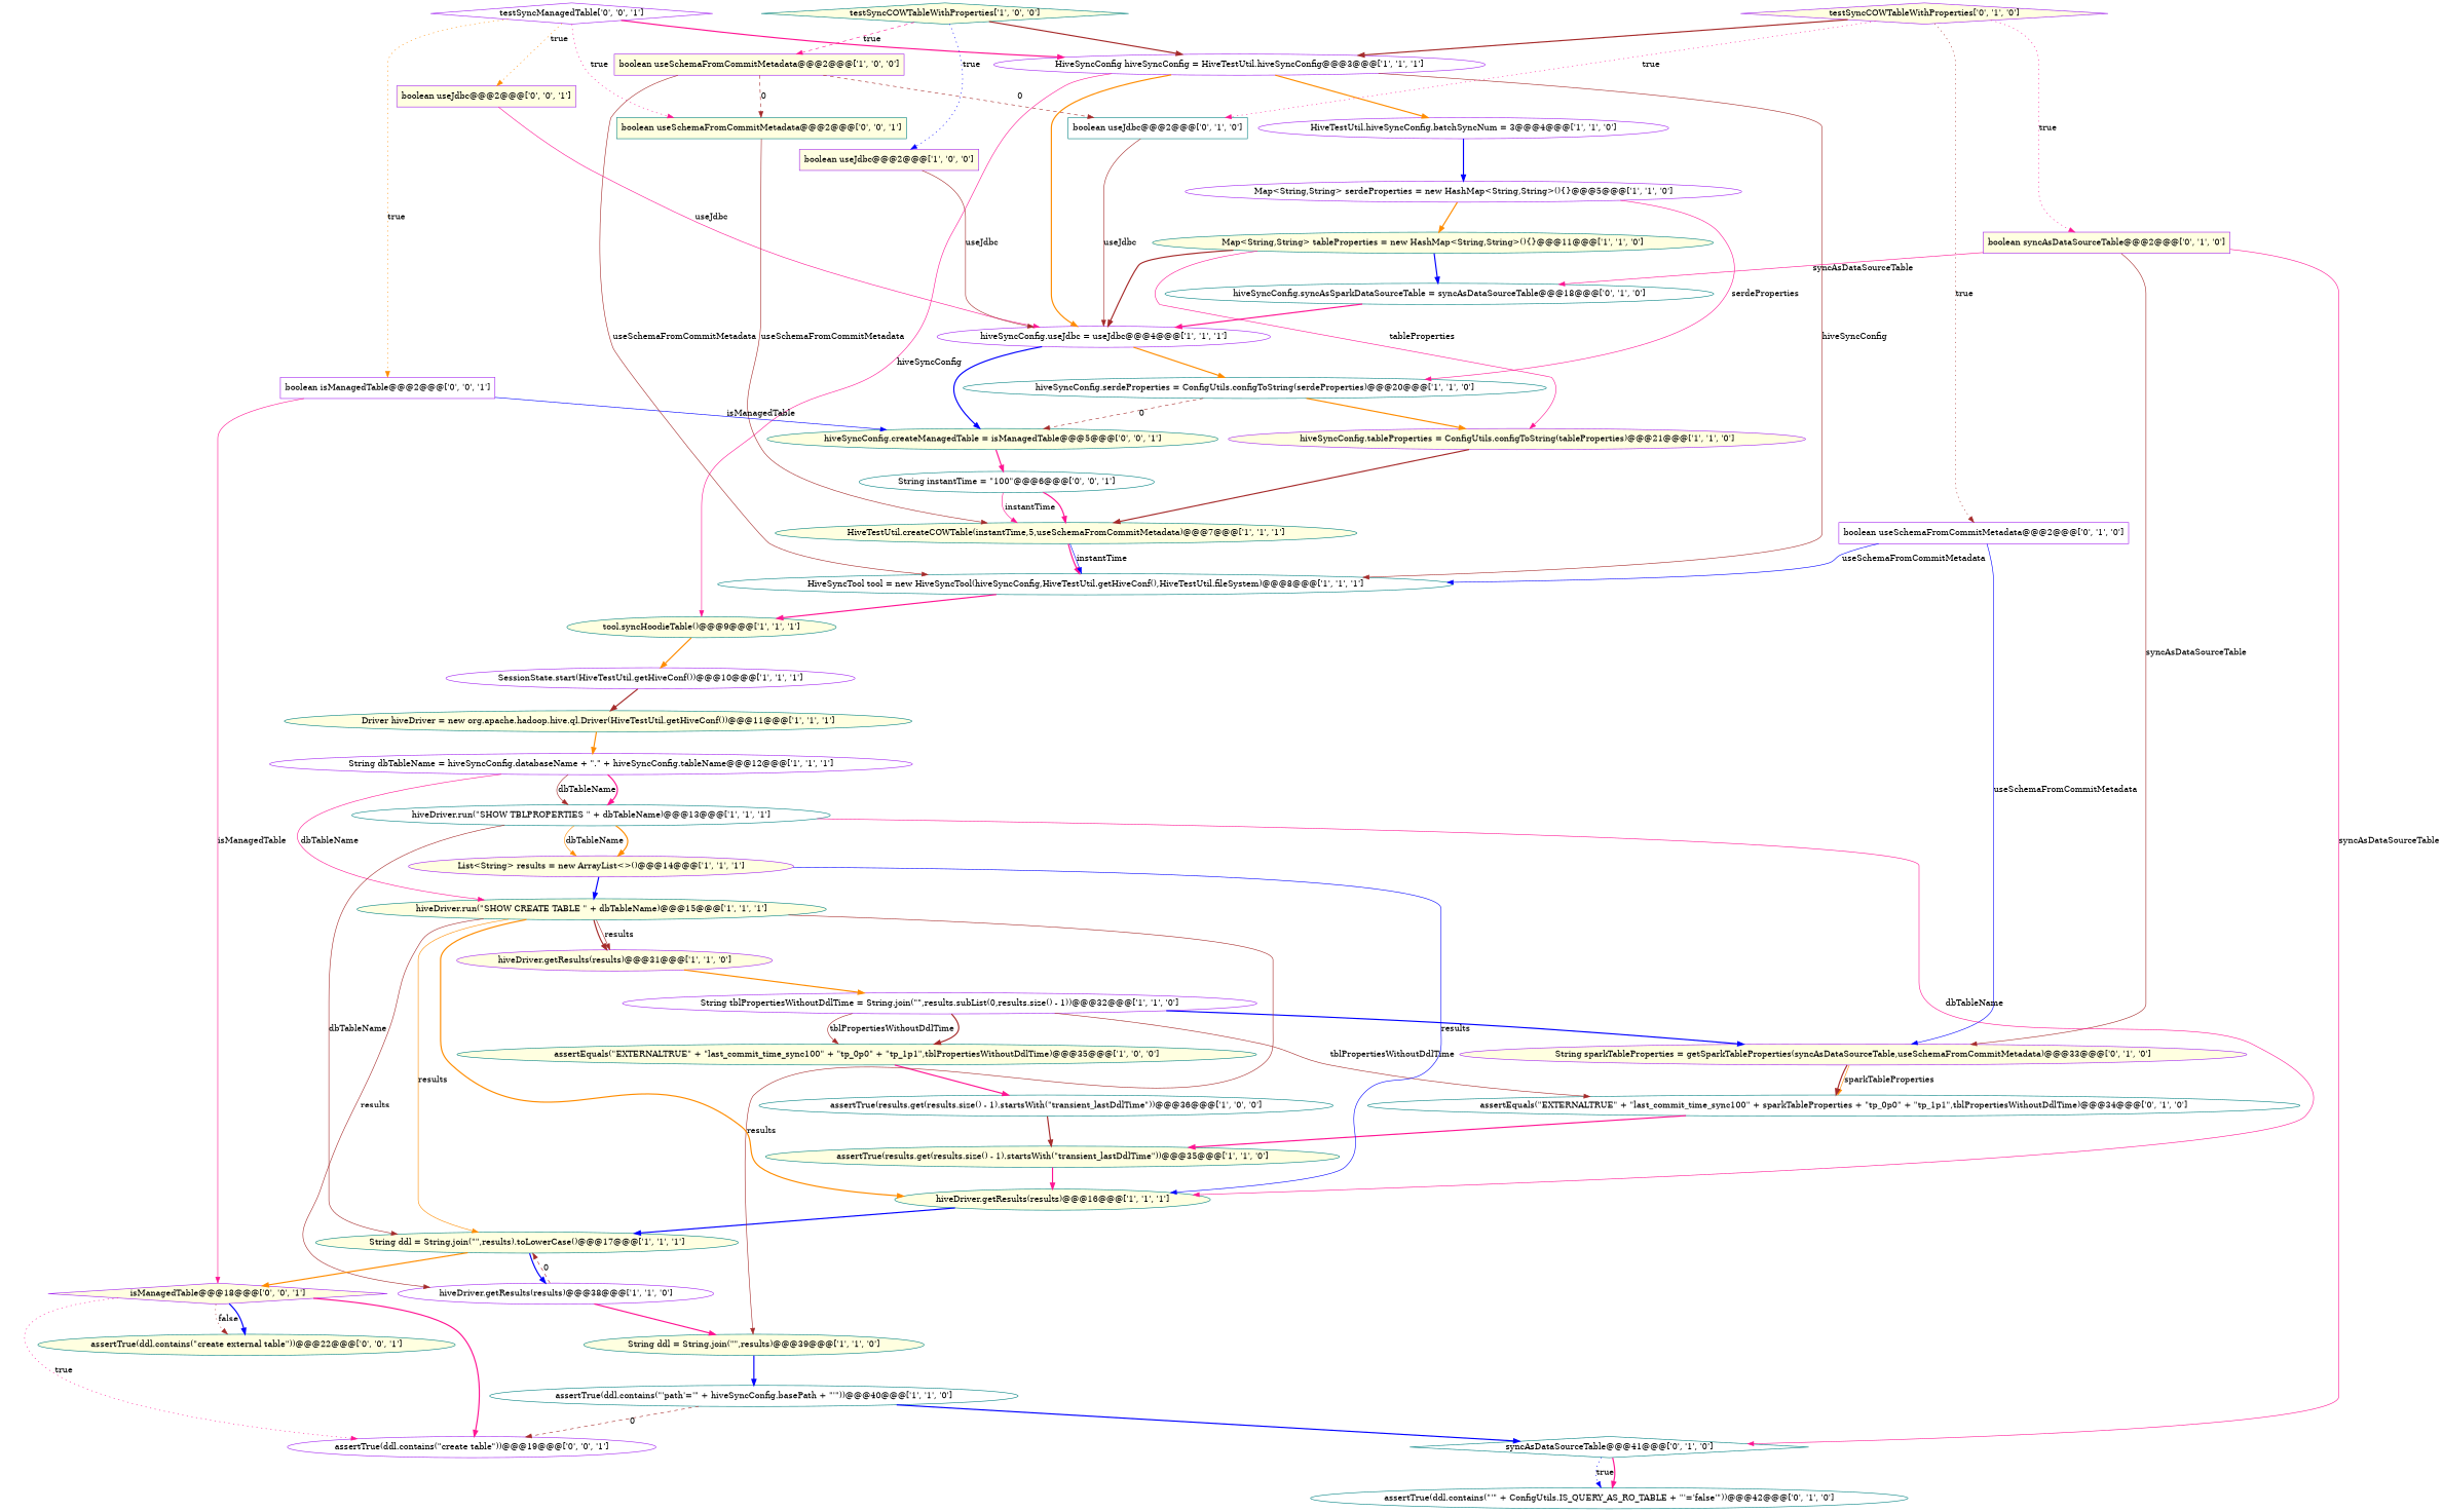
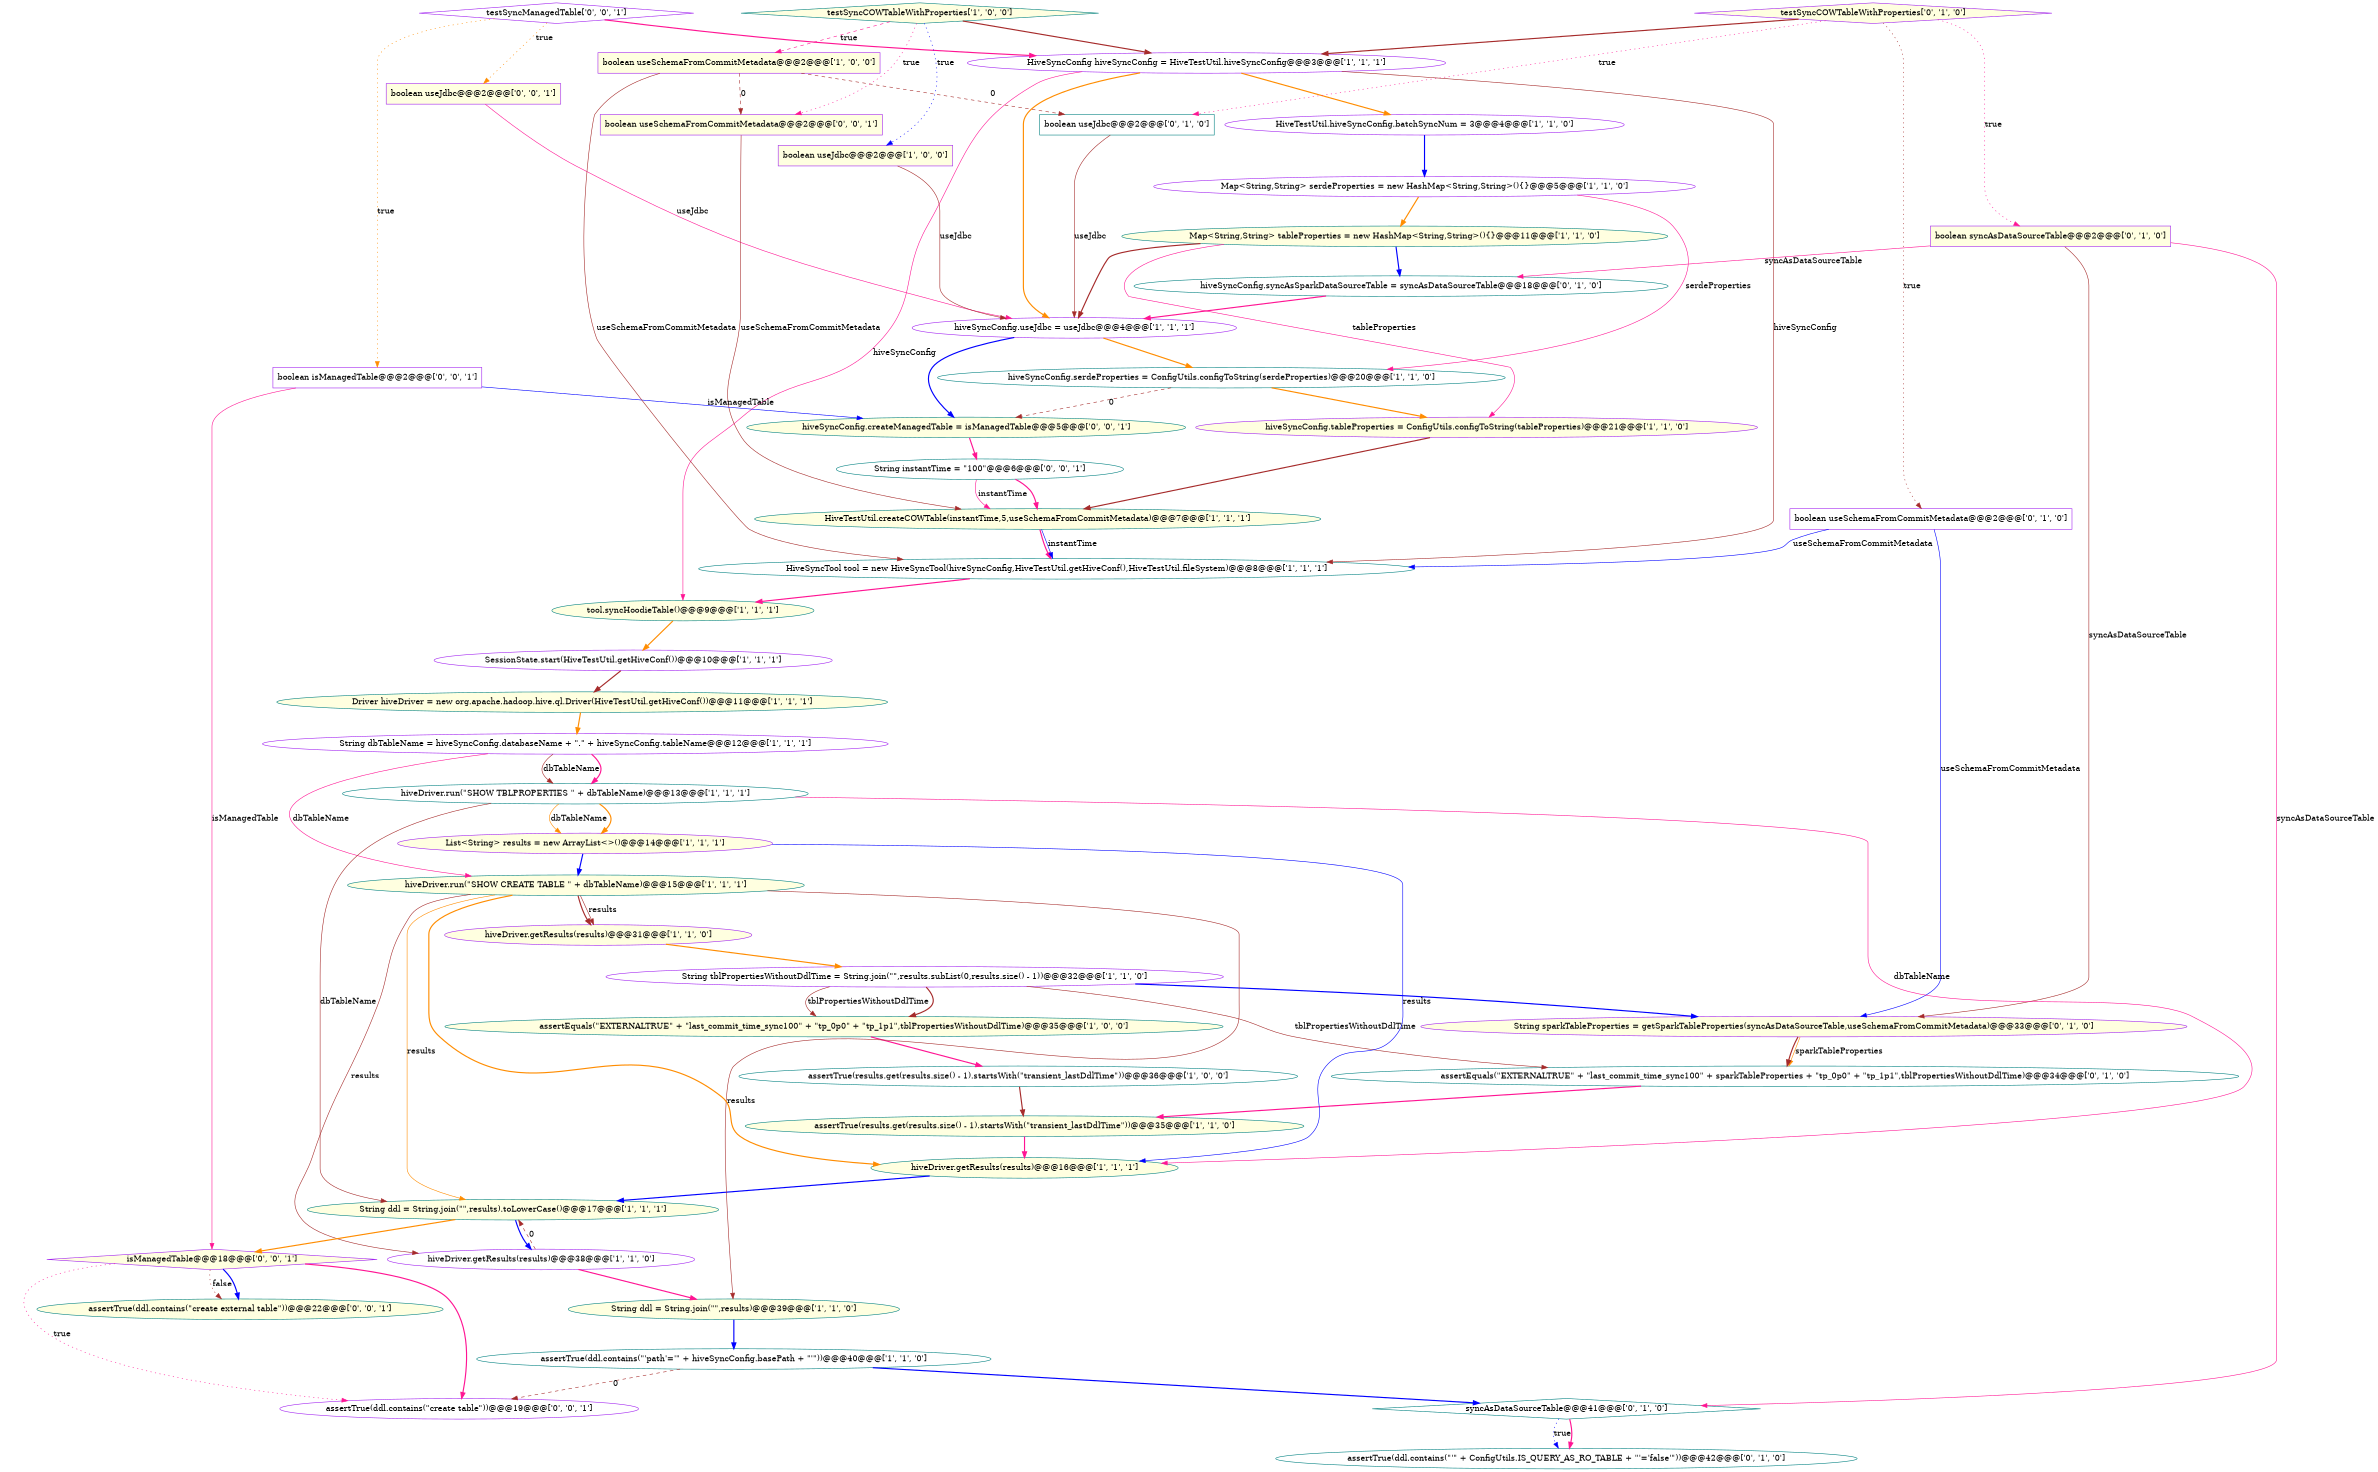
  digraph {
    node [color=teal fillcolor=lightyellow shape=ellipse style=filled]
    edge [color=brown style=bold]
    n1 [color=purple label="boolean useJdbc@@@2@@@['0', '0', '1']" shape=box]
    n2 [color=purple fillcolor=white label="hiveSyncConfig.useJdbc = useJdbc@@@4@@@['1', '1', '1']"]
    n3 [label="hiveSyncConfig.createManagedTable = isManagedTable@@@5@@@['0', '0', '1']"]
    n4 [fillcolor=white label="hiveSyncConfig.serdeProperties = ConfigUtils.configToString(serdeProperties)@@@20@@@['1', '1', '0']"]
    n5 [color=purple fillcolor=white label="HiveSyncConfig hiveSyncConfig = HiveTestUtil.hiveSyncConfig@@@3@@@['1', '1', '1']"]
    n6 [fillcolor=white label="HiveSyncTool tool = new HiveSyncTool(hiveSyncConfig,HiveTestUtil.getHiveConf(),HiveTestUtil.fileSystem)@@@8@@@['1', '1', '1']"]
    n7 [label="tool.syncHoodieTable()@@@9@@@['1', '1', '1']"]
    n8 [color=purple fillcolor=white label="HiveTestUtil.hiveSyncConfig.batchSyncNum = 3@@@4@@@['1', '1', '0']"]
    n9 [color=purple fillcolor=white label="SessionState.start(HiveTestUtil.getHiveConf())@@@10@@@['1', '1', '1']"]
    n10 [color=purple fillcolor=white label="Map<String,String> serdeProperties = new HashMap<String,String>(){}@@@5@@@['1', '1', '0']"]
    n11 [color=purple fillcolor=white label="assertTrue(ddl.contains(\"create table\"))@@@19@@@['0', '0', '1']"]
    n12 [label="Driver hiveDriver = new org.apache.hadoop.hive.ql.Driver(HiveTestUtil.getHiveConf())@@@11@@@['1', '1', '1']"]
    n13 [fillcolor=white label="hiveSyncConfig.syncAsSparkDataSourceTable = syncAsDataSourceTable@@@18@@@['0', '1', '0']"]
    n14 [color=purple fillcolor=white label="testSyncManagedTable['0', '0', '1']" shape=diamond]
-   n15 [label="boolean useSchemaFromCommitMetadata@@@2@@@['0', '0', '1']" shape=box]
+   n15 [color=purple label="boolean useSchemaFromCommitMetadata@@@2@@@['0', '0', '1']" shape=box]
    n16 [color=purple fillcolor=white label="boolean isManagedTable@@@2@@@['0', '0', '1']" shape=box]
    n17 [label="HiveTestUtil.createCOWTable(instantTime,5,useSchemaFromCommitMetadata)@@@7@@@['1', '1', '1']"]
    n18 [color=purple label="isManagedTable@@@18@@@['0', '0', '1']" shape=diamond]
    n19 [label="assertEquals(\"EXTERNALTRUE\" + \"last_commit_time_sync100\" + \"tp_0p0\" + \"tp_1p1\",tblPropertiesWithoutDdlTime)@@@35@@@['1', '0', '0']"]
    n20 [fillcolor=white label="assertTrue(results.get(results.size() - 1).startsWith(\"transient_lastDdlTime\"))@@@36@@@['1', '0', '0']"]
    n21 [label="assertTrue(results.get(results.size() - 1).startsWith(\"transient_lastDdlTime\"))@@@35@@@['1', '1', '0']"]
    n22 [fillcolor=white label="boolean useJdbc@@@2@@@['0', '1', '0']" shape=box]
    n23 [color=purple label="hiveDriver.getResults(results)@@@31@@@['1', '1', '0']"]
    n24 [color=purple fillcolor=white label="String tblPropertiesWithoutDdlTime = String.join(\"\",results.subList(0,results.size() - 1))@@@32@@@['1', '1', '0']"]
    n25 [color=purple label="String sparkTableProperties = getSparkTableProperties(syncAsDataSourceTable,useSchemaFromCommitMetadata)@@@33@@@['0', '1', '0']"]
    n26 [fillcolor=white label="assertEquals(\"EXTERNALTRUE\" + \"last_commit_time_sync100\" + sparkTableProperties + \"tp_0p0\" + \"tp_1p1\",tblPropertiesWithoutDdlTime)@@@34@@@['0', '1', '0']"]
    n27 [color=purple label="boolean syncAsDataSourceTable@@@2@@@['0', '1', '0']" shape=box]
    n28 [fillcolor=white label="syncAsDataSourceTable@@@41@@@['0', '1', '0']" shape=diamond]
    n29 [fillcolor=white label="assertTrue(ddl.contains(\"'\" + ConfigUtils.IS_QUERY_AS_RO_TABLE + \"'='false'\"))@@@42@@@['0', '1', '0']"]
    n30 [label="String ddl = String.join(\"\",results)@@@39@@@['1', '1', '0']"]
    n31 [fillcolor=white label="assertTrue(ddl.contains(\"'path'='\" + hiveSyncConfig.basePath + \"'\"))@@@40@@@['1', '1', '0']"]
    n32 [color=purple label="List<String> results = new ArrayList<>()@@@14@@@['1', '1', '1']"]
    n33 [label="hiveDriver.getResults(results)@@@16@@@['1', '1', '1']"]
    n34 [label="hiveDriver.run(\"SHOW CREATE TABLE \" + dbTableName)@@@15@@@['1', '1', '1']"]
    n35 [label="String ddl = String.join(\"\",results).toLowerCase()@@@17@@@['1', '1', '1']"]
    n36 [color=purple fillcolor=white label="hiveDriver.getResults(results)@@@38@@@['1', '1', '0']"]
    n37 [label="Map<String,String> tableProperties = new HashMap<String,String>(){}@@@11@@@['1', '1', '0']"]
    n38 [color=purple label="hiveSyncConfig.tableProperties = ConfigUtils.configToString(tableProperties)@@@21@@@['1', '1', '0']"]
    n39 [fillcolor=white label="String instantTime = \"100\"@@@6@@@['0', '0', '1']"]
    n40 [color=purple label="boolean useSchemaFromCommitMetadata@@@2@@@['1', '0', '0']" shape=box]
    n41 [color=purple label="testSyncCOWTableWithProperties['0', '1', '0']" shape=diamond]
    n42 [color=purple fillcolor=white label="boolean useSchemaFromCommitMetadata@@@2@@@['0', '1', '0']" shape=box]
    n43 [color=purple fillcolor=white label="String dbTableName = hiveSyncConfig.databaseName + \".\" + hiveSyncConfig.tableName@@@12@@@['1', '1', '1']"]
    n44 [fillcolor=white label="hiveDriver.run(\"SHOW TBLPROPERTIES \" + dbTableName)@@@13@@@['1', '1', '1']"]
    n45 [label="assertTrue(ddl.contains(\"create external table\"))@@@22@@@['0', '0', '1']"]
    n46 [label="testSyncCOWTableWithProperties['1', '0', '0']" shape=diamond]
    n47 [color=purple label="boolean useJdbc@@@2@@@['1', '0', '0']" shape=box]
    n1 -> n2 [color=deeppink label=useJdbc style=solid]
    n2 -> n3 [color=blue]
    n2 -> n4 [color=darkorange]
    n3 -> n39 [color=deeppink]
    n4 -> n3 [label=0 style=dashed]
    n4 -> n38 [color=darkorange]
    n5 -> n2 [color=darkorange]
    n5 -> n6 [label=hiveSyncConfig style=solid]
    n5 -> n7 [color=deeppink label=hiveSyncConfig style=solid]
    n5 -> n8 [color=darkorange]
    n6 -> n7 [color=deeppink]
    n7 -> n9 [color=darkorange]
    n8 -> n10 [color=blue]
    n9 -> n12
    n10 -> n4 [color=deeppink label=serdeProperties style=solid]
    n10 -> n37 [color=darkorange]
    n12 -> n43 [color=darkorange]
    n13 -> n2 [color=deeppink]
    n14 -> n1 [color=darkorange label=true style=dotted]
    n14 -> n5 [color=deeppink]
-   n14 -> n15 [color=deeppink label=true style=dotted]
+   n46 -> n15 [color=deeppink label=true style=dotted]
    n14 -> n16 [color=darkorange label=true style=dotted]
    n15 -> n17 [label=useSchemaFromCommitMetadata style=solid]
    n16 -> n3 [color=blue label=isManagedTable style=solid]
    n16 -> n18 [color=deeppink label=isManagedTable style=solid]
    n17 -> n6 [color=deeppink]
    n17 -> n6 [color=blue label=instantTime style=solid]
    n18 -> n11 [color=deeppink]
    n18 -> n11 [color=deeppink label=true style=dotted]
    n18 -> n45 [label=false style=dotted]
    n18 -> n45 [color=blue]
    n19 -> n20 [color=deeppink]
    n20 -> n21
    n21 -> n33 [color=deeppink]
    n22 -> n2 [label=useJdbc style=solid]
    n23 -> n24 [color=darkorange]
    n24 -> n19
    n24 -> n19 [label=tblPropertiesWithoutDdlTime style=solid]
    n24 -> n25 [color=blue]
    n24 -> n26 [label=tblPropertiesWithoutDdlTime style=solid]
    n25 -> n26 [color=darkorange label=sparkTableProperties style=solid]
    n25 -> n26
    n26 -> n21 [color=deeppink]
    n27 -> n13 [color=deeppink label=syncAsDataSourceTable style=solid]
    n27 -> n25 [label=syncAsDataSourceTable style=solid]
    n27 -> n28 [color=deeppink label=syncAsDataSourceTable style=solid]
    n28 -> n29 [color=blue label=true style=dotted]
    n28 -> n29 [color=deeppink]
    n30 -> n31 [color=blue]
    n31 -> n11 [label=0 style=dashed]
    n31 -> n28 [color=blue]
    n32 -> n33 [color=blue label=results style=solid]
    n32 -> n34 [color=blue]
    n33 -> n35 [color=blue]
    n34 -> n23
    n34 -> n23 [label=results style=solid]
    n34 -> n30 [label=results style=solid]
    n34 -> n33 [color=darkorange]
    n34 -> n35 [color=darkorange label=results style=solid]
    n34 -> n36 [label=results style=solid]
    n35 -> n18 [color=darkorange]
    n35 -> n36 [color=blue]
    n36 -> n30 [color=deeppink]
    n36 -> n35 [label=0 style=dashed]
    n37 -> n2
    n37 -> n13 [color=blue]
    n37 -> n38 [color=deeppink label=tableProperties style=solid]
    n38 -> n17
    n39 -> n17 [color=deeppink]
    n39 -> n17 [color=deeppink label=instantTime style=solid]
    n40 -> n6 [label=useSchemaFromCommitMetadata style=solid]
    n40 -> n15 [label=0 style=dashed]
    n40 -> n22 [label=0 style=dashed]
    n41 -> n5
    n41 -> n22 [color=deeppink label=true style=dotted]
    n41 -> n27 [color=deeppink label=true style=dotted]
    n41 -> n42 [label=true style=dotted]
    n42 -> n6 [color=blue label=useSchemaFromCommitMetadata style=solid]
    n42 -> n25 [color=blue label=useSchemaFromCommitMetadata style=solid]
    n43 -> n34 [color=deeppink label=dbTableName style=solid]
    n43 -> n44 [label=dbTableName style=solid]
    n43 -> n44 [color=deeppink]
    n44 -> n32 [color=darkorange]
    n44 -> n32 [color=darkorange label=dbTableName style=solid]
    n44 -> n33 [color=deeppink label=dbTableName style=solid]
    n44 -> n35 [label=dbTableName style=solid]
    n46 -> n5
    n46 -> n40 [color=deeppink label=true style=dashed]
    n46 -> n47 [color=blue label=true style=dotted]
    n47 -> n2 [label=useJdbc style=solid]
  }
